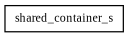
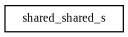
  digraph {
    rankdir=LR
    fontname="Liberation Serif"
-   n1 [color=black fillcolor=white fontname="Liberation Serif" fontsize=10 height=0.2 label=shared_container_s shape=record style=filled width=0.4]
+   n1 [color=black fillcolor=white fontname="Liberation Serif" fontsize=10 height=0.2 label=shared_shared_s shape=record style=filled width=0.4]
  }
